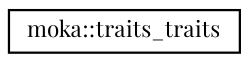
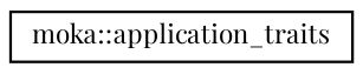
  digraph {
    rankdir=LR
    fontname="Playfair Display"
-   n1 [color=black fillcolor=white fontname="Playfair Display" fontsize=10 height=0.2 label="moka::traits_traits" shape=record style=filled width=0.4]
+   n1 [color=black fillcolor=white fontname="Playfair Display" fontsize=10 height=0.2 label="moka::application_traits" shape=record style=filled width=0.4]
  }
